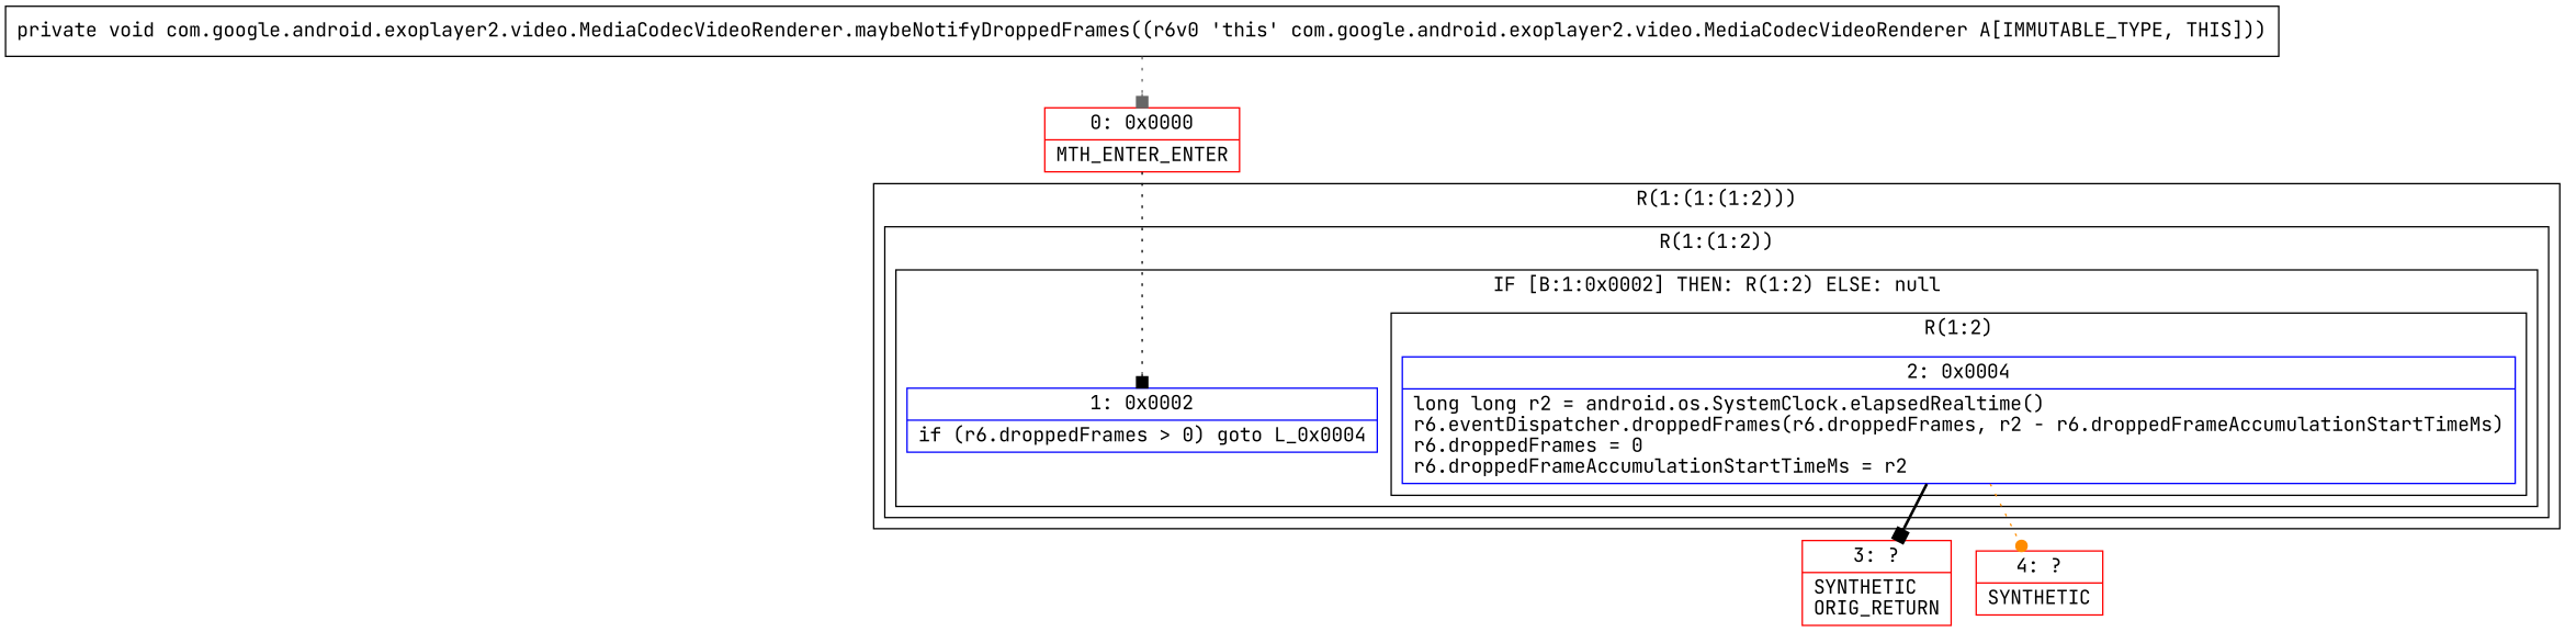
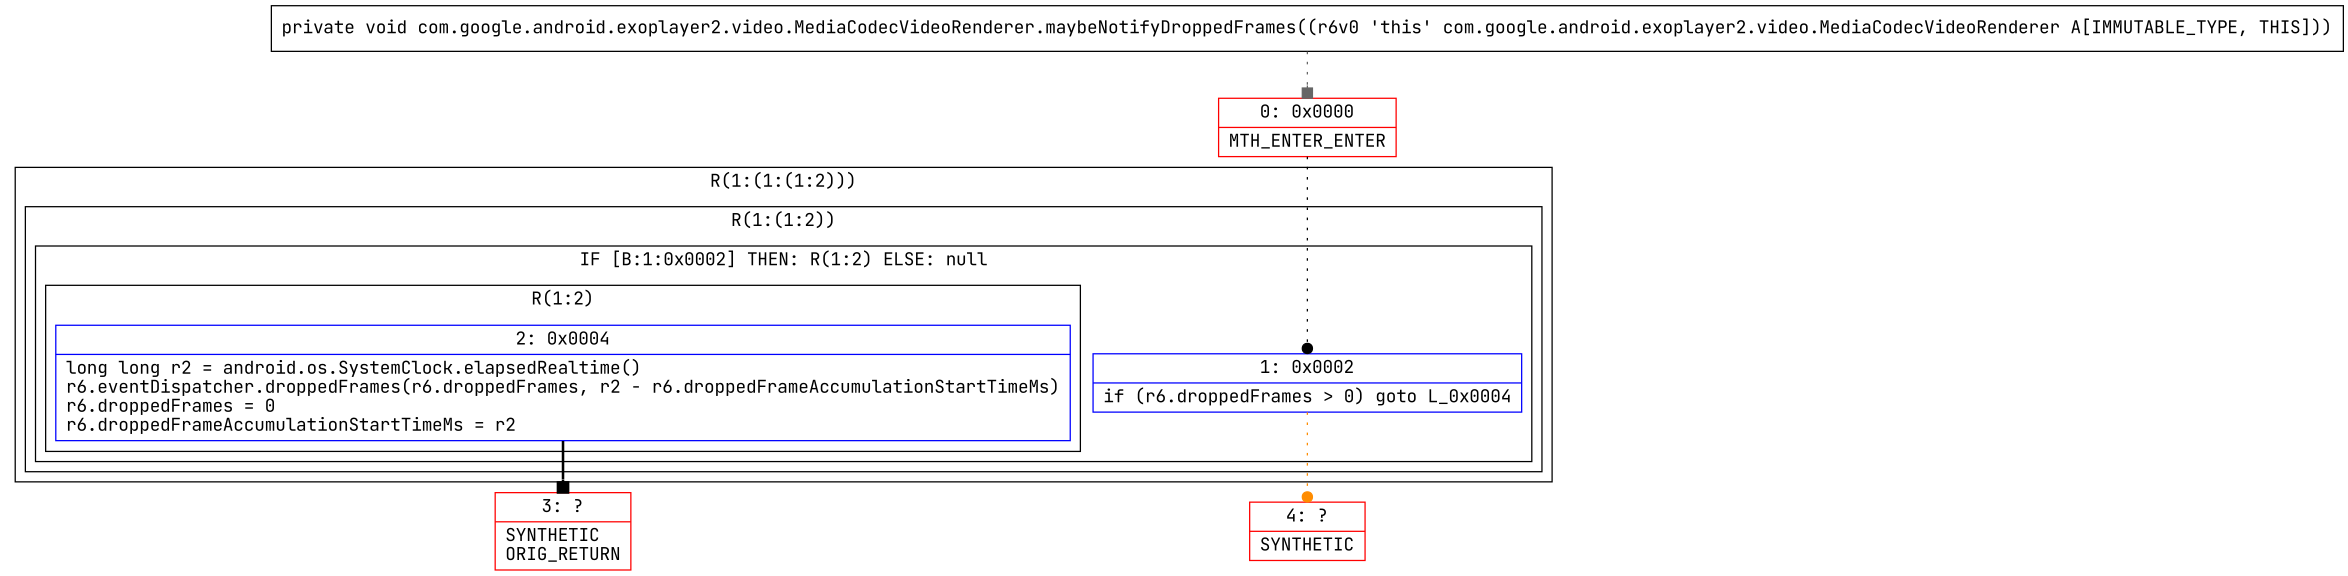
  digraph {
    fontname="JetBrains Mono"
    node [color=red fontname="JetBrains Mono" shape=record]
    edge [arrowhead=box color=black fontname="JetBrains Mono" style=dotted]
    n1 [color=blue label="{2\:\ 0x0004|long long r2 = android.os.SystemClock.elapsedRealtime()\lr6.eventDispatcher.droppedFrames(r6.droppedFrames, r2 \- r6.droppedFrameAccumulationStartTimeMs)\lr6.droppedFrames = 0\lr6.droppedFrameAccumulationStartTimeMs = r2\l}"]
    n2 [color=blue label="{1\:\ 0x0002|if (r6.droppedFrames \> 0) goto L_0x0004\l}"]
    n3 [label="{3\:\ ?|SYNTHETIC\lORIG_RETURN\l}"]
    n4 [label="{4\:\ ?|SYNTHETIC\l}"]
    n5 [label="{0\:\ 0x0000|MTH_ENTER_ENTER\l}"]
    n6 [label="{private void com.google.android.exoplayer2.video.MediaCodecVideoRenderer.maybeNotifyDroppedFrames((r6v0 'this' com.google.android.exoplayer2.video.MediaCodecVideoRenderer A[IMMUTABLE_TYPE, THIS])) }" color=""]
    subgraph cluster_1 {
      label="R(1:(1:(1:2)))"
      subgraph cluster_2 {
        label="R(1:(1:2))"
        subgraph cluster_3 {
          label="IF [B:1:0x0002] THEN: R(1:2) ELSE: null"
          n2
          subgraph cluster_4 {
            label="R(1:2)"
            n1
          }
        }
      }
    }
    n1 -> n3 [style=bold]
-   n1 -> n4 [arrowhead=dot color=darkorange]
-   n5 -> n2
+   n2 -> n4 [arrowhead=dot color=darkorange]
+   n5 -> n2 [arrowhead=dot]
    n6 -> n5 [color=gray40]
  }
